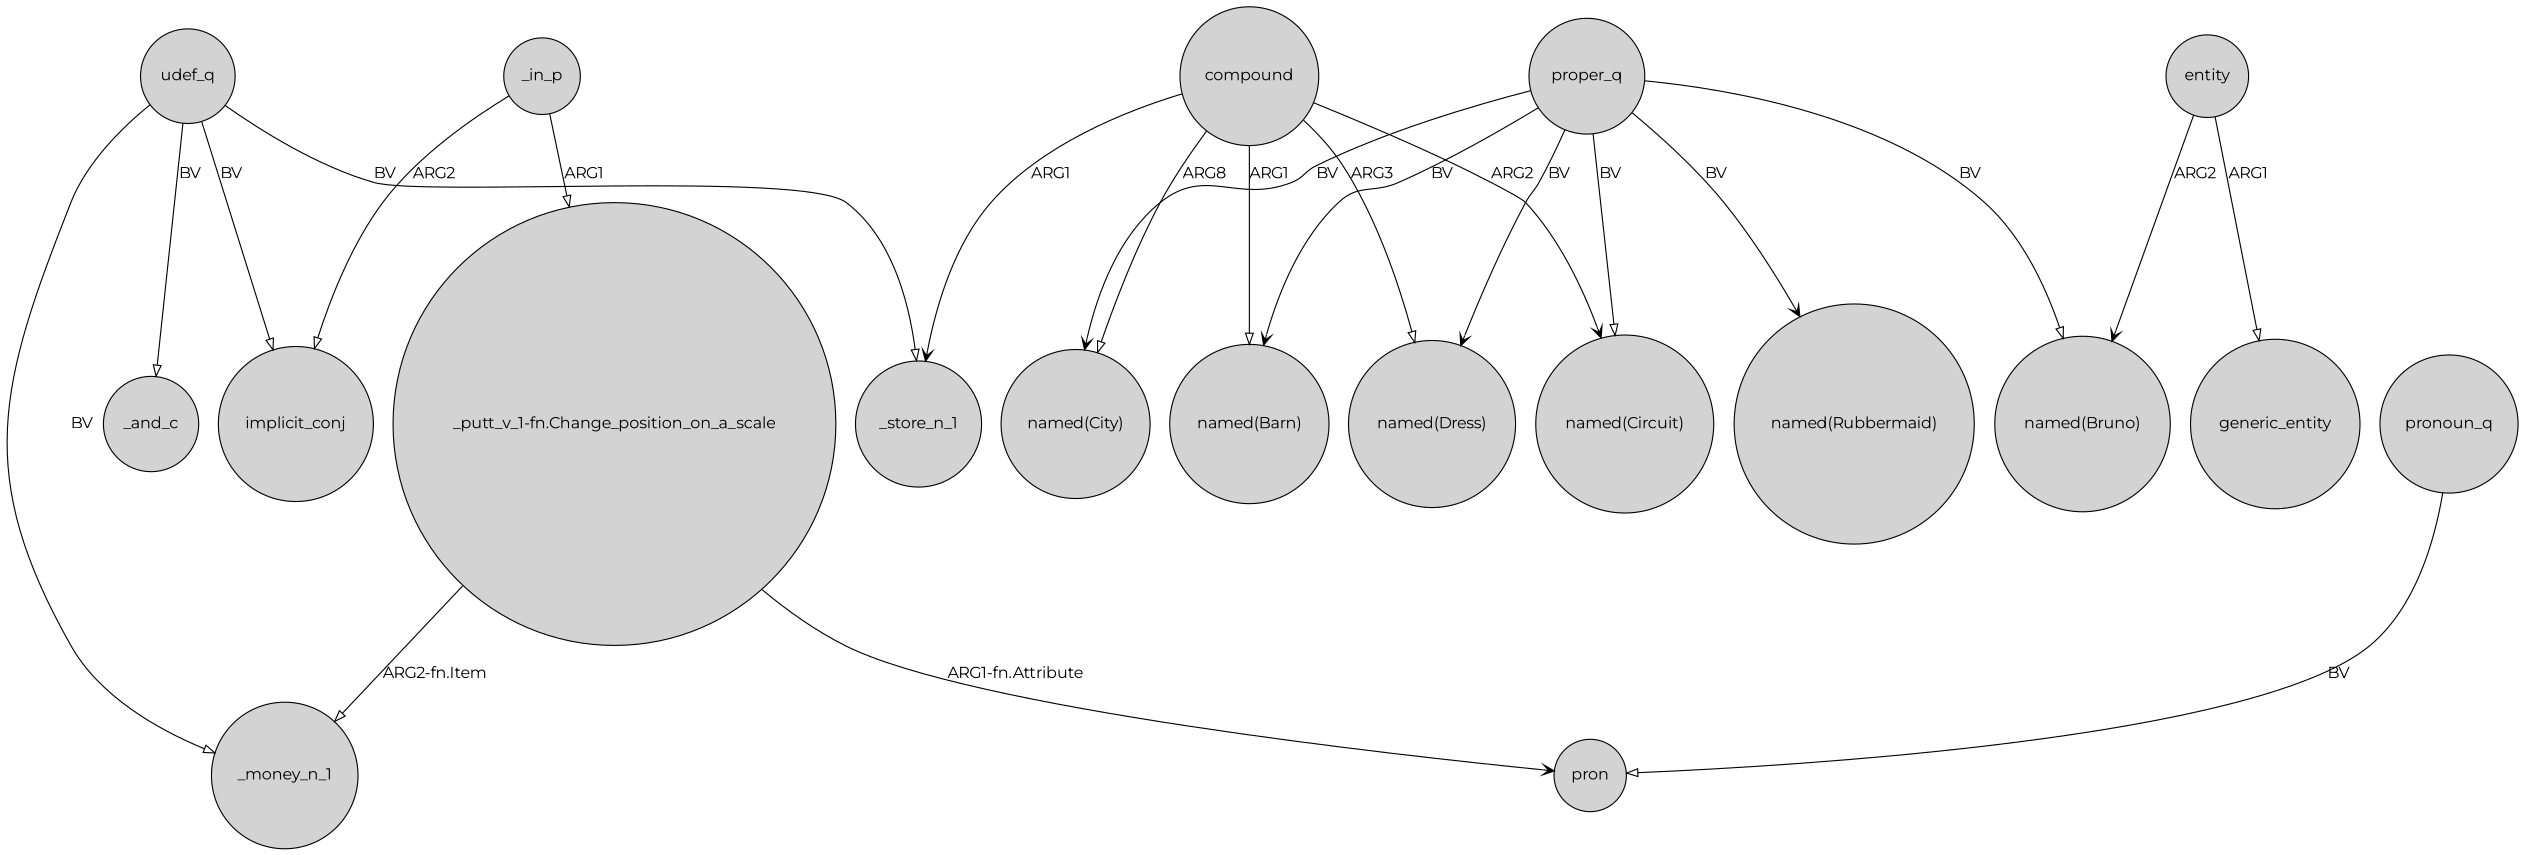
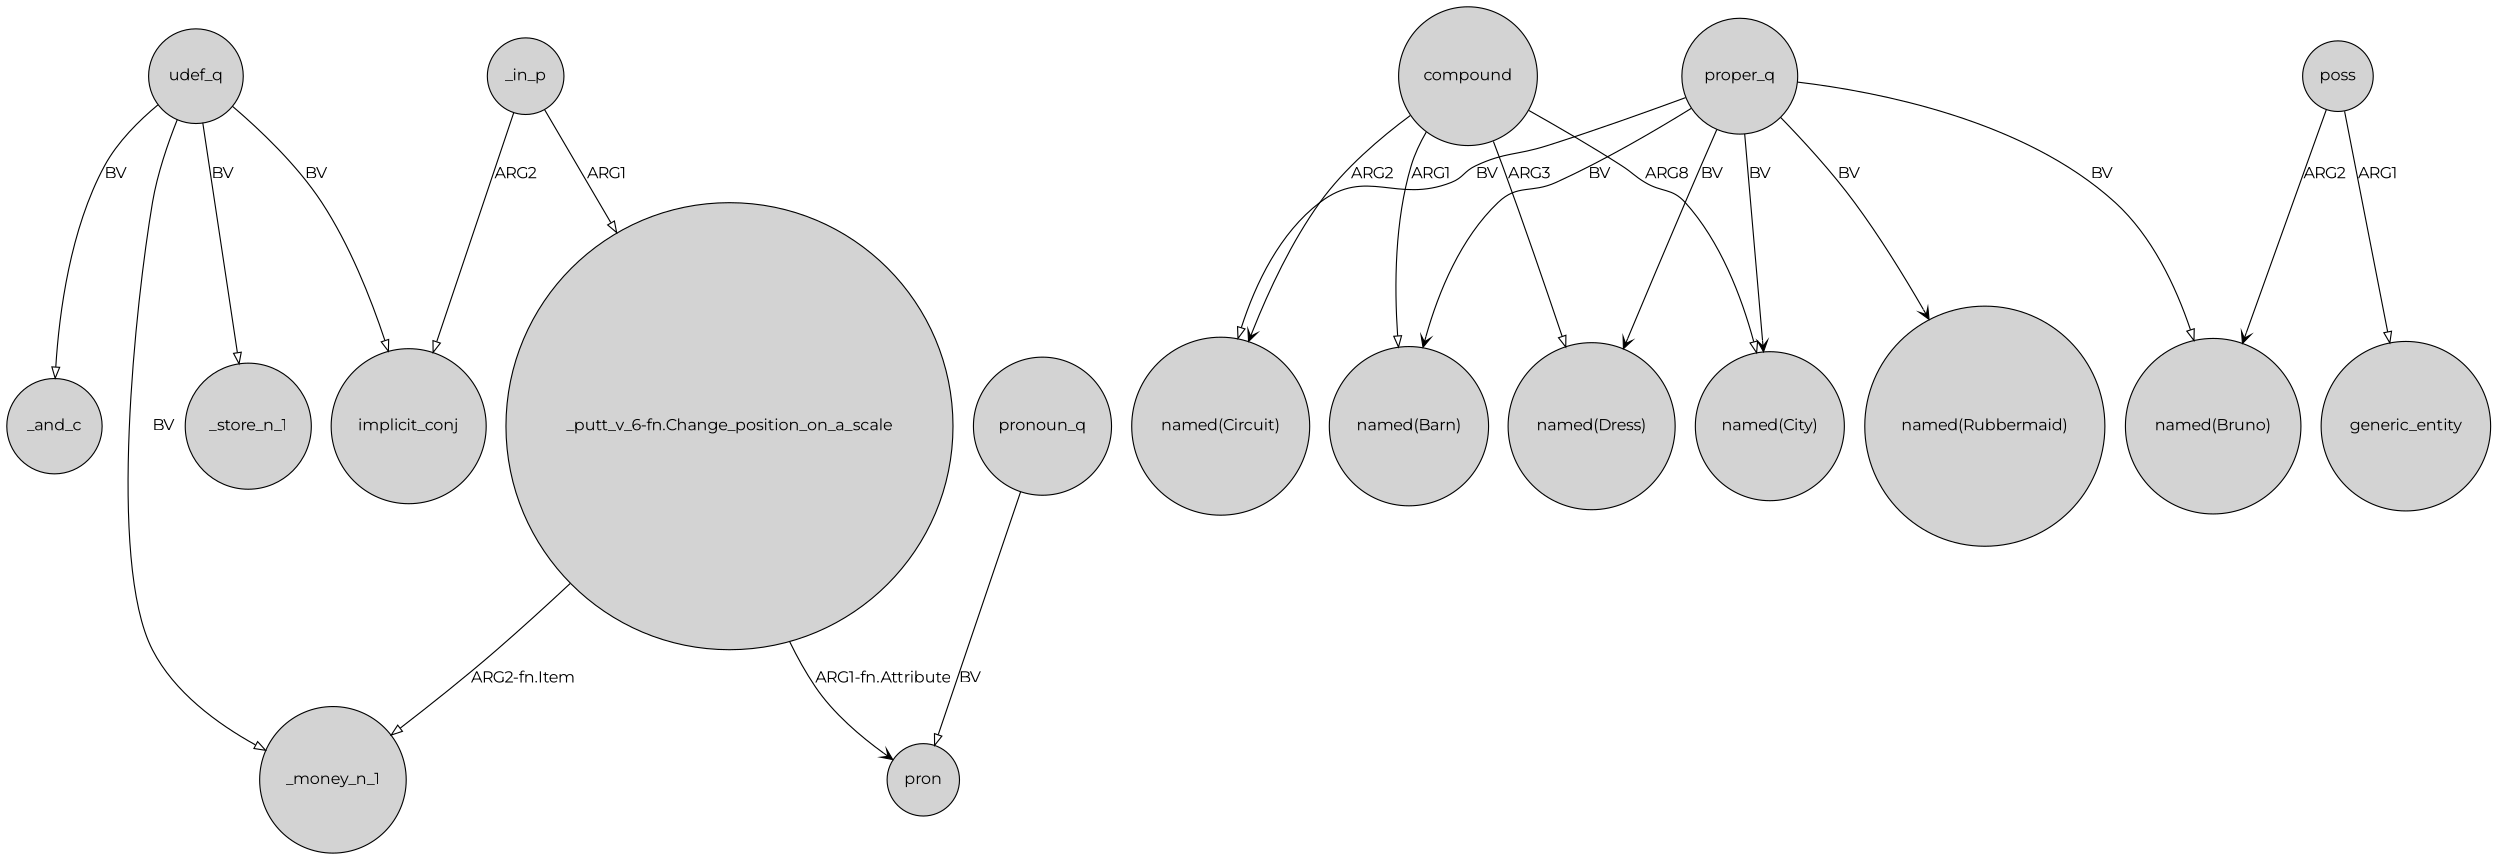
  digraph {
    fontname=Montserrat
    node [fontname=Montserrat shape=circle style=filled]
    edge [arrowhead=onormal fontname=Montserrat]
-   "_putt_v_1-fn.Change_position_on_a_scale"
+   "_putt_v_1-fn.Change_position_on_a_scale" [label="_putt_v_6-fn.Change_position_on_a_scale"]
    _money_n_1
    pron
    compound
    "named(City)"
    "named(Circuit)"
    "named(Barn)"
    "named(Dress)"
    _store_n_1
    _in_p
    implicit_conj
-   poss [label=entity]
+   poss
    generic_entity
    "named(Bruno)"
    udef_q
    _and_c
    proper_q
    "named(Rubbermaid)"
    pronoun_q
    "_putt_v_1-fn.Change_position_on_a_scale" -> _money_n_1 [label="ARG2-fn.Item"]
    "_putt_v_1-fn.Change_position_on_a_scale" -> pron [arrowhead=vee label="ARG1-fn.Attribute"]
    compound -> "named(City)" [label=ARG8]
    compound -> "named(Circuit)" [arrowhead=vee label=ARG2]
    compound -> "named(Barn)" [label=ARG1]
    compound -> "named(Dress)" [label=ARG3]
-   compound -> _store_n_1 [arrowhead=vee label=ARG1]
    _in_p -> "_putt_v_1-fn.Change_position_on_a_scale" [label=ARG1]
    _in_p -> implicit_conj [label=ARG2]
    poss -> generic_entity [label=ARG1]
    poss -> "named(Bruno)" [arrowhead=vee label=ARG2]
    udef_q -> _money_n_1 [label=BV]
    udef_q -> _store_n_1 [label=BV]
    udef_q -> implicit_conj [label=BV]
    udef_q -> _and_c [label=BV]
    proper_q -> "named(City)" [arrowhead=vee label=BV]
    proper_q -> "named(Circuit)" [label=BV]
    proper_q -> "named(Barn)" [arrowhead=vee label=BV]
    proper_q -> "named(Dress)" [arrowhead=vee label=BV]
    proper_q -> "named(Bruno)" [label=BV]
    proper_q -> "named(Rubbermaid)" [arrowhead=vee label=BV]
    pronoun_q -> pron [label=BV]
  }
